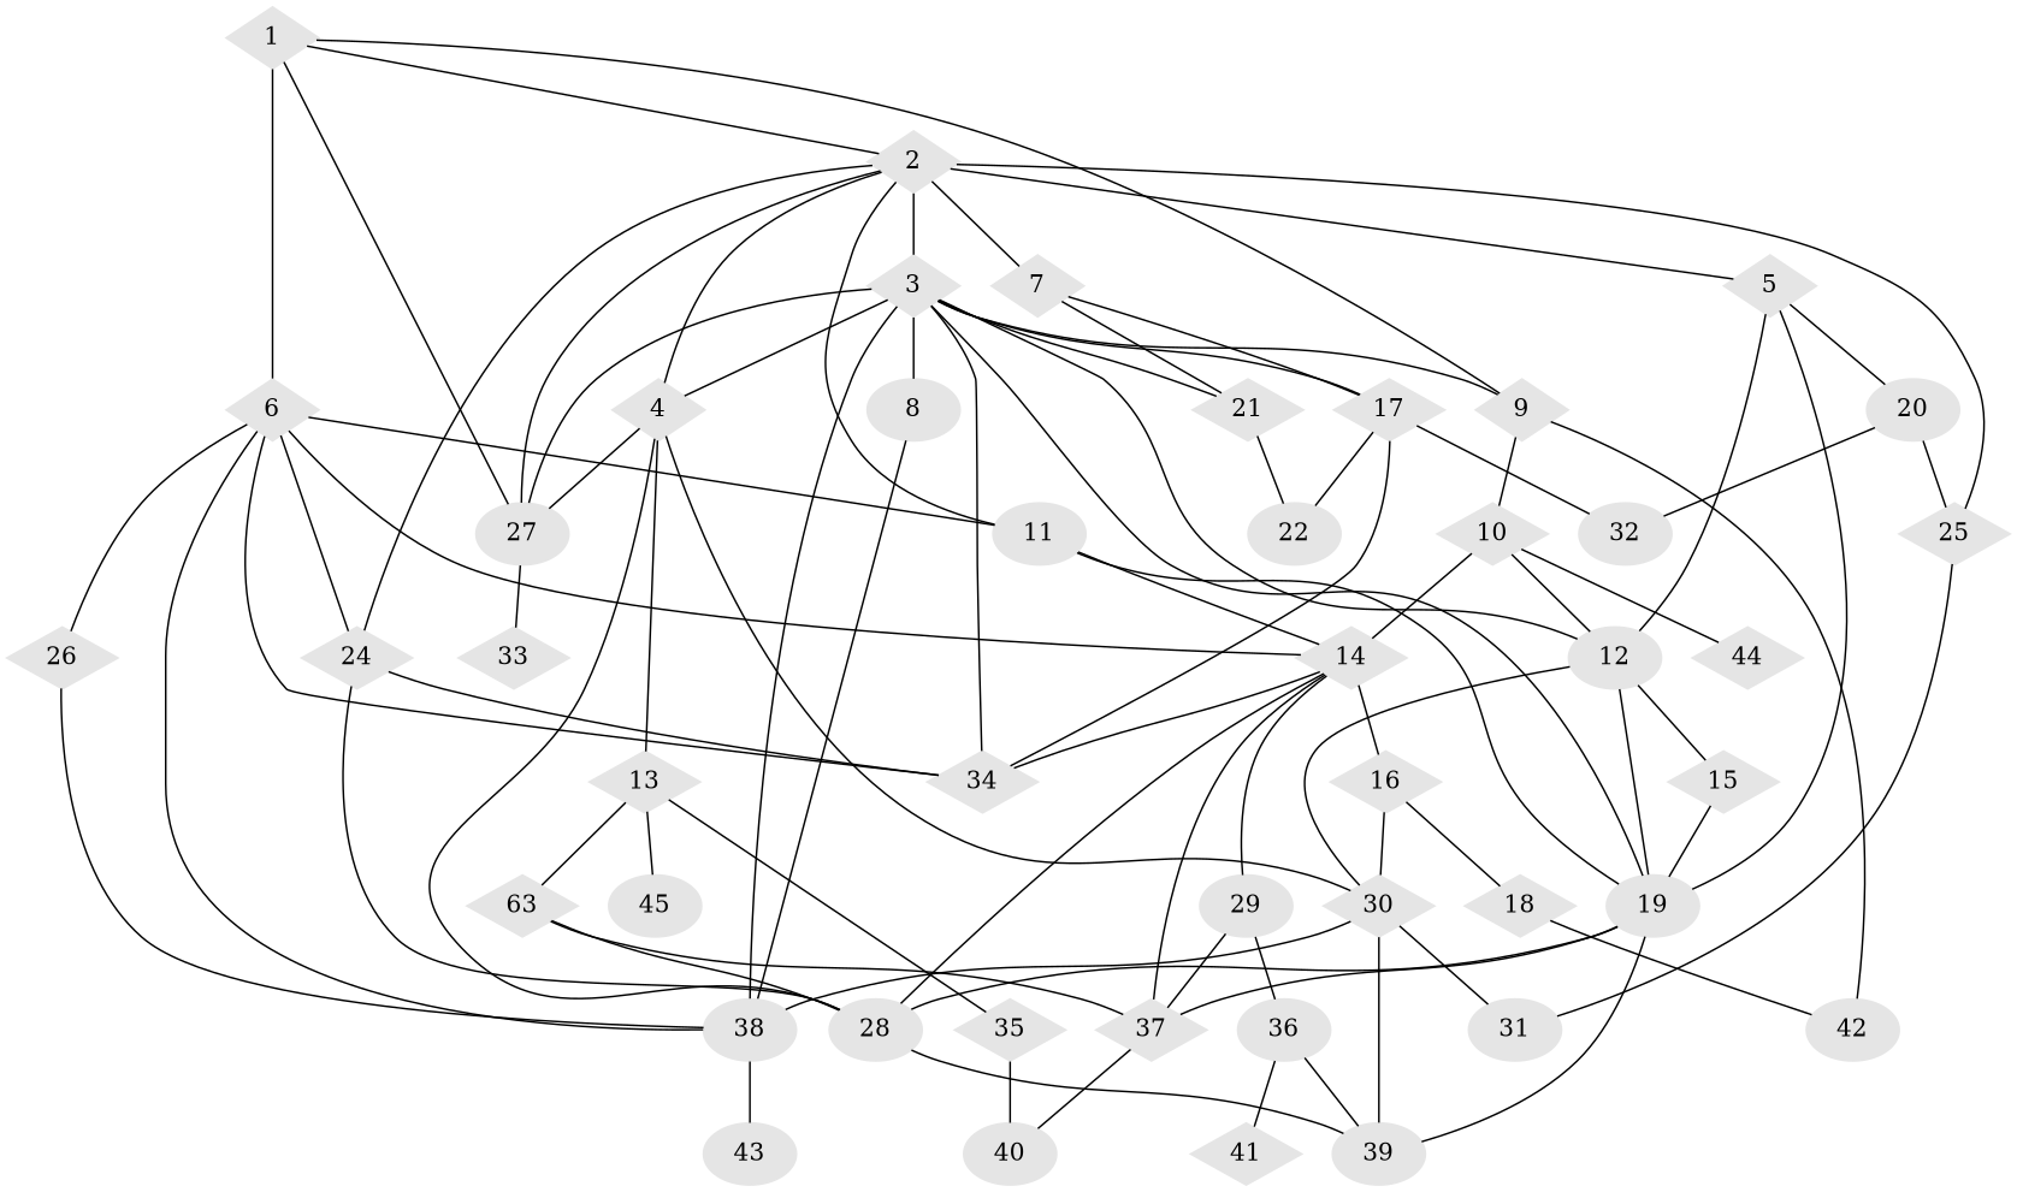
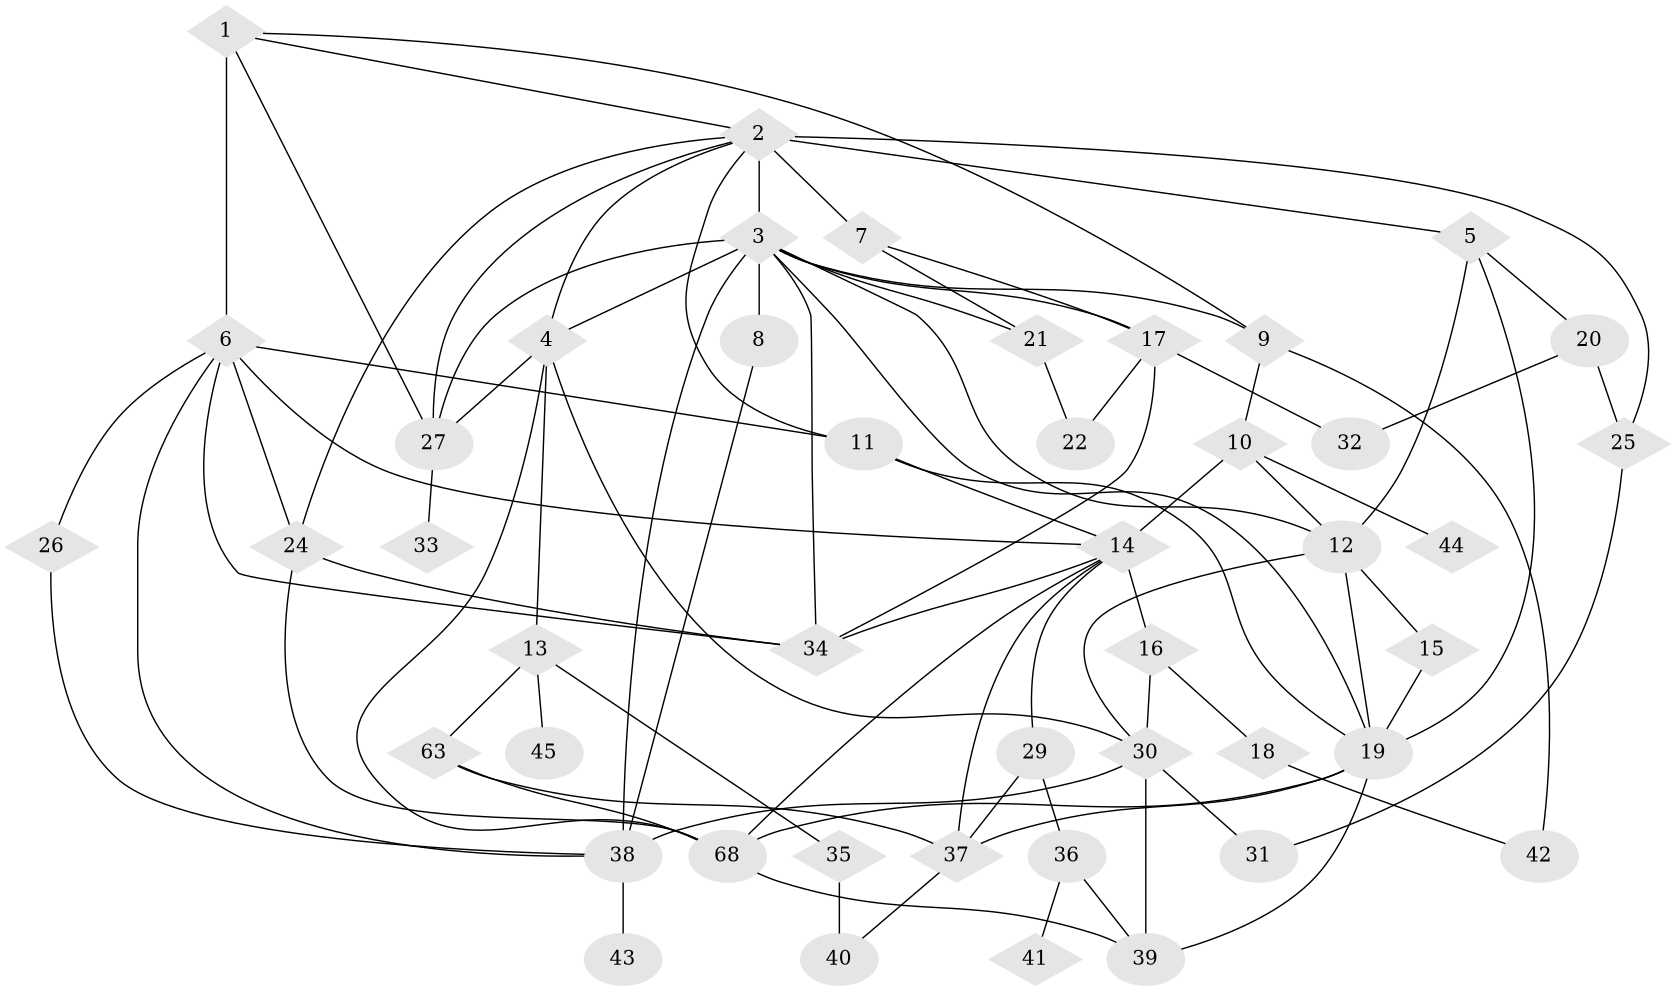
  graph {
    node [color=gray90 shape=diamond style=filled]
    edge [weight=1.0]
    1
    2
    6
    9
    27 [shape=ellipse]
    3
    4
    5
    7
    11 [shape=ellipse]
    24
    25
    34
    38 [shape=ellipse]
    14
    26
    10
    42 [shape=ellipse]
    33
    8 [shape=ellipse]
    12 [shape=ellipse]
    17
    19 [shape=ellipse]
    21
    13
-   28 [shape=ellipse]
+   28 [shape=ellipse label=68]
    30
    20 [shape=ellipse]
    31 [shape=ellipse]
    15
    22 [shape=ellipse]
    32 [shape=ellipse]
    37
    39 [shape=ellipse]
    43 [shape=ellipse]
    n36 [label=63]
    35
    45 [shape=ellipse]
    16
    29 [shape=ellipse]
    44
    40 [shape=ellipse]
    18
    36 [shape=ellipse]
    41
    1 -- 2
    1 -- 6 [weight=4.0]
    1 -- 9
    1 -- 27
    2 -- 27
    2 -- 3
    2 -- 4 [weight=2.0]
    2 -- 5
    2 -- 7 [weight=4.0]
    2 -- 11
    2 -- 24
    2 -- 25
    6 -- 11
    6 -- 24
    6 -- 34
    6 -- 38
    6 -- 14 [weight=2.0]
    6 -- 26
    9 -- 10
    9 -- 42
    27 -- 33
    3 -- 9
    3 -- 27
    3 -- 4
    3 -- 34
    3 -- 38
    3 -- 8 [weight=2.0]
    3 -- 12
    3 -- 17
    3 -- 19
    3 -- 21
    4 -- 27
    4 -- 13
    4 -- 28
    4 -- 30
    5 -- 12
    5 -- 19
    5 -- 20
    7 -- 17
    7 -- 21
    11 -- 14
    11 -- 19 [weight=2.0]
    24 -- 34
    24 -- 28
    25 -- 31
    38 -- 43
    14 -- 34
    14 -- 28
    14 -- 37 [weight=2.0]
    14 -- 16
    14 -- 29
    26 -- 38
    10 -- 14 [weight=2.0]
    10 -- 12
    10 -- 44
    8 -- 38
    12 -- 19
    12 -- 30 [weight=2.0]
    12 -- 15
    17 -- 34 [weight=2.0]
    17 -- 22
    17 -- 32
    19 -- 28
    19 -- 37
    19 -- 39
    21 -- 22
    13 -- n36
    13 -- 35
    13 -- 45
    28 -- 39
    30 -- 38
    30 -- 31
    30 -- 39
    20 -- 25
    20 -- 32
    15 -- 19
    37 -- 40
    n36 -- 28
    n36 -- 37
    35 -- 40 [weight=2.0]
    16 -- 30
    16 -- 18
    29 -- 37
    29 -- 36
    18 -- 42
    36 -- 39
    36 -- 41
  }
